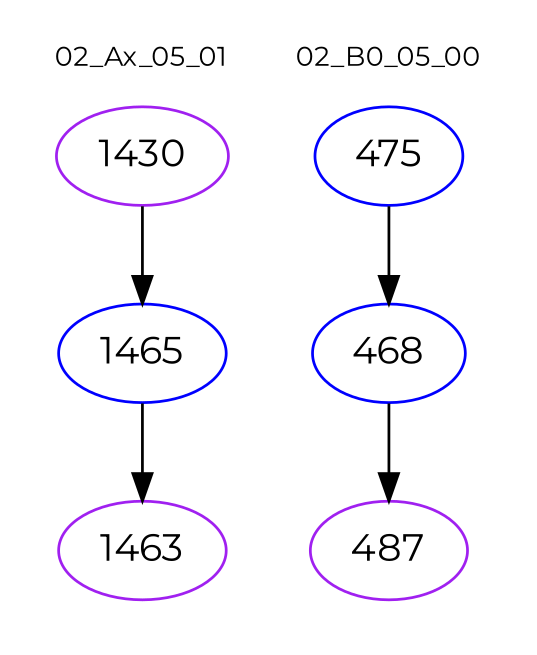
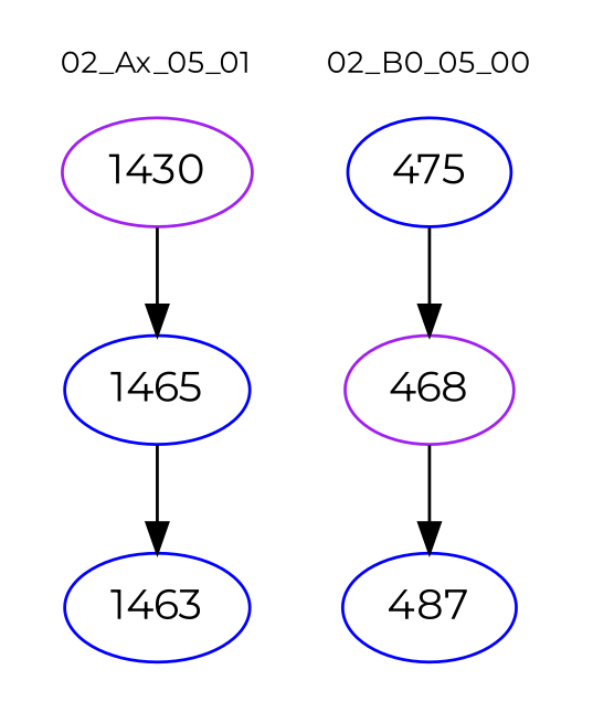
  digraph {
    fontname=Montserrat
    node [color=purple fontname=Montserrat]
    edge [color=black fontname=Montserrat]
    n1 [label=1430]
    n2 [color=blue label=1465]
-   n3 [label=1463]
+   n3 [color=blue label=1463]
    n4 [color=blue label=475]
-   n5 [color=blue label=468]
-   n6 [label=487]
+   n5 [label=468]
+   n6 [color=blue label=487]
    subgraph cluster_1 {
      color=white
      fontsize=10
      label="02_Ax_05_01"
      n1
      n2
      n3
    }
    subgraph cluster_2 {
      color=white
      fontsize=10
      label="02_B0_05_00"
      n4
      n5
      n6
    }
    n1 -> n2
    n2 -> n3
    n4 -> n5
    n5 -> n6
  }
